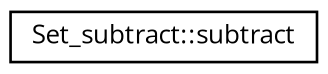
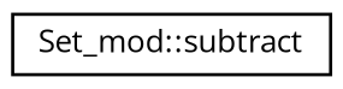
  digraph {
    rankdir=LR
    fontname="Open Sans"
-   n1 [color=black fillcolor=white fontname="Open Sans" fontsize=10 height=0.2 label="Set_subtract::subtract" shape=record style=filled width=0.4]
+   n1 [color=black fillcolor=white fontname="Open Sans" fontsize=10 height=0.2 label="Set_mod::subtract" shape=record style=filled width=0.4]
  }
